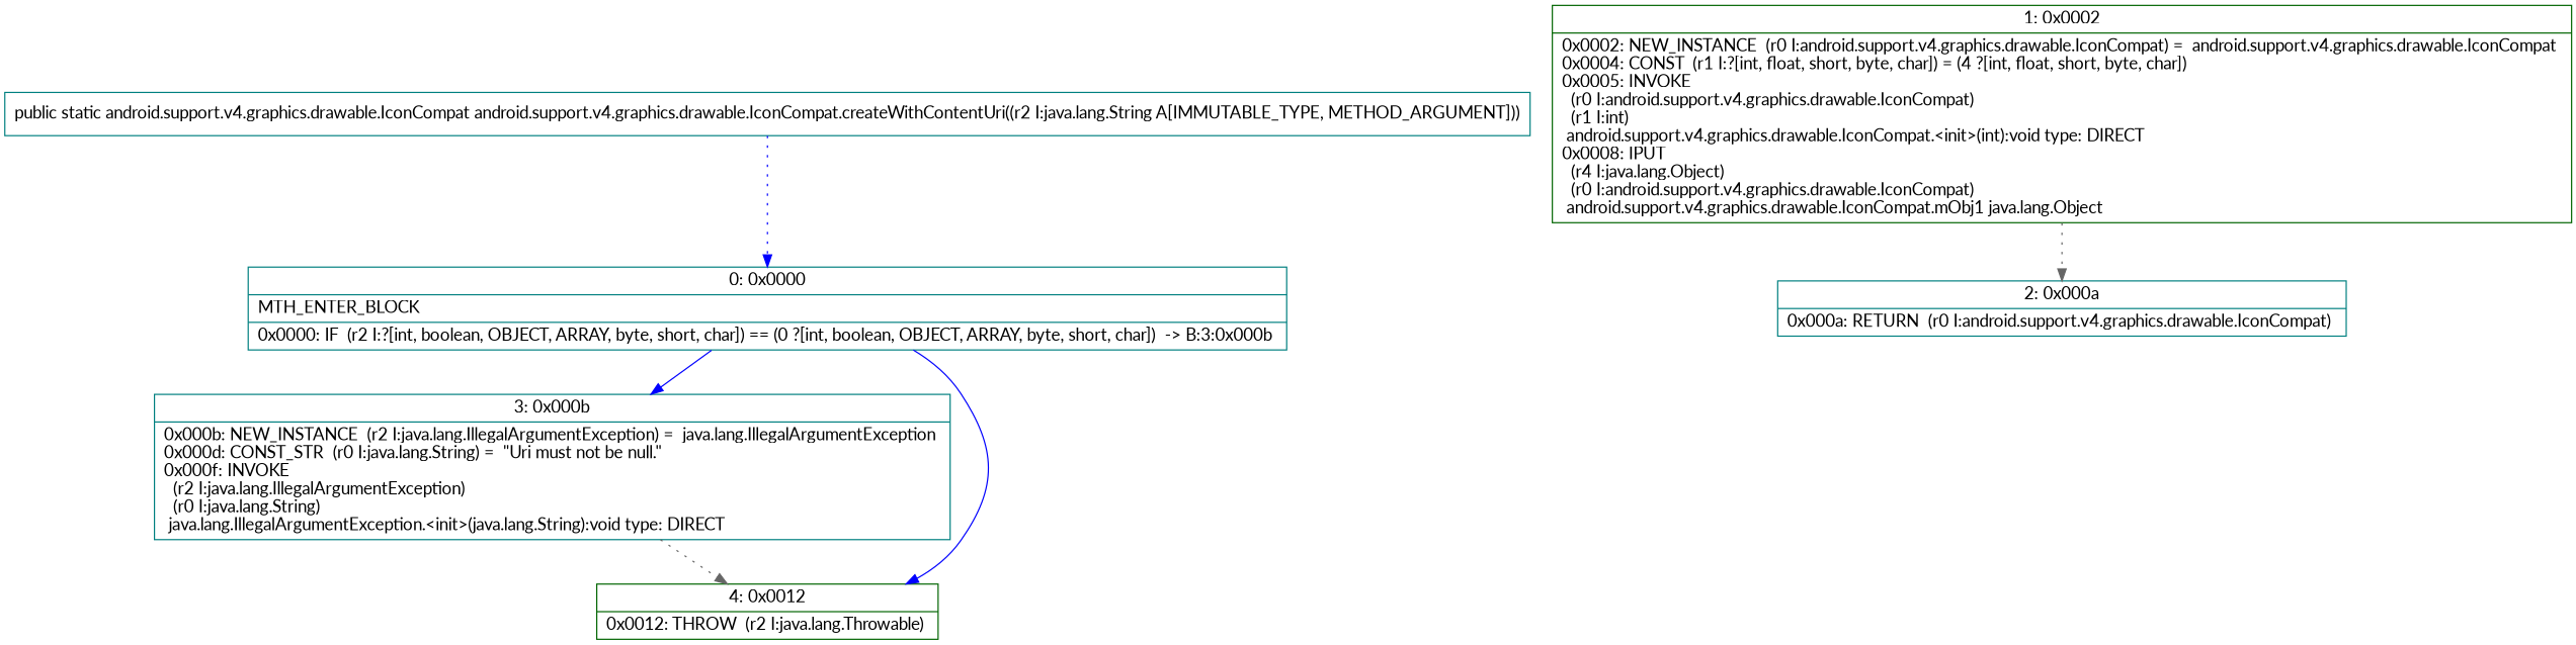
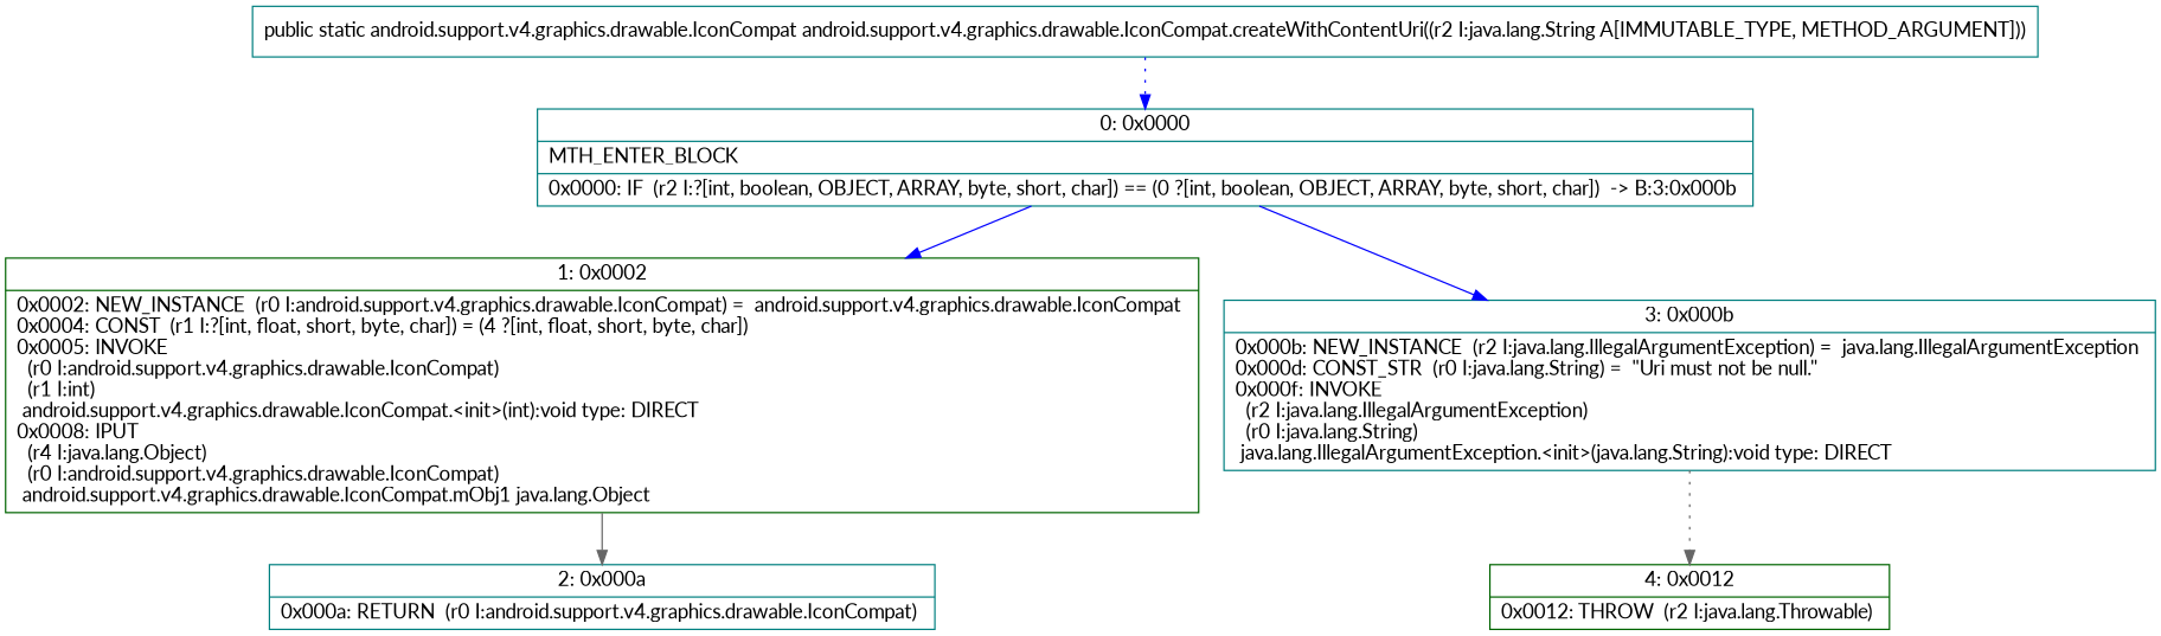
  digraph {
    fontname=Lato
    node [color=teal fontname=Lato shape=record]
    edge [color=blue fontname=Lato style=dotted]
    n1 [label="{0\:\ 0x0000|MTH_ENTER_BLOCK\l|0x0000: IF  (r2 I:?[int, boolean, OBJECT, ARRAY, byte, short, char]) == (0 ?[int, boolean, OBJECT, ARRAY, byte, short, char])  \-\> B:3:0x000b \l}"]
    n2 [color=darkgreen label="{1\:\ 0x0002|0x0002: NEW_INSTANCE  (r0 I:android.support.v4.graphics.drawable.IconCompat) =  android.support.v4.graphics.drawable.IconCompat \l0x0004: CONST  (r1 I:?[int, float, short, byte, char]) = (4 ?[int, float, short, byte, char]) \l0x0005: INVOKE  \l  (r0 I:android.support.v4.graphics.drawable.IconCompat)\l  (r1 I:int)\l android.support.v4.graphics.drawable.IconCompat.\<init\>(int):void type: DIRECT \l0x0008: IPUT  \l  (r4 I:java.lang.Object)\l  (r0 I:android.support.v4.graphics.drawable.IconCompat)\l android.support.v4.graphics.drawable.IconCompat.mObj1 java.lang.Object \l}"]
    n3 [label="{3\:\ 0x000b|0x000b: NEW_INSTANCE  (r2 I:java.lang.IllegalArgumentException) =  java.lang.IllegalArgumentException \l0x000d: CONST_STR  (r0 I:java.lang.String) =  \"Uri must not be null.\" \l0x000f: INVOKE  \l  (r2 I:java.lang.IllegalArgumentException)\l  (r0 I:java.lang.String)\l java.lang.IllegalArgumentException.\<init\>(java.lang.String):void type: DIRECT \l}"]
    n4 [label="{2\:\ 0x000a|0x000a: RETURN  (r0 I:android.support.v4.graphics.drawable.IconCompat) \l}"]
    n5 [color=darkgreen label="{4\:\ 0x0012|0x0012: THROW  (r2 I:java.lang.Throwable) \l}"]
    n6 [label="{public static android.support.v4.graphics.drawable.IconCompat android.support.v4.graphics.drawable.IconCompat.createWithContentUri((r2 I:java.lang.String A[IMMUTABLE_TYPE, METHOD_ARGUMENT])) }"]
-   n1 -> n5 [style=solid]
+   n1 -> n2 [style=solid]
    n1 -> n3 [style=solid]
-   n2 -> n4 [color=gray40]
+   n2 -> n4 [color=gray40 style=solid]
    n3 -> n5 [color=gray40]
    n6 -> n1
  }
